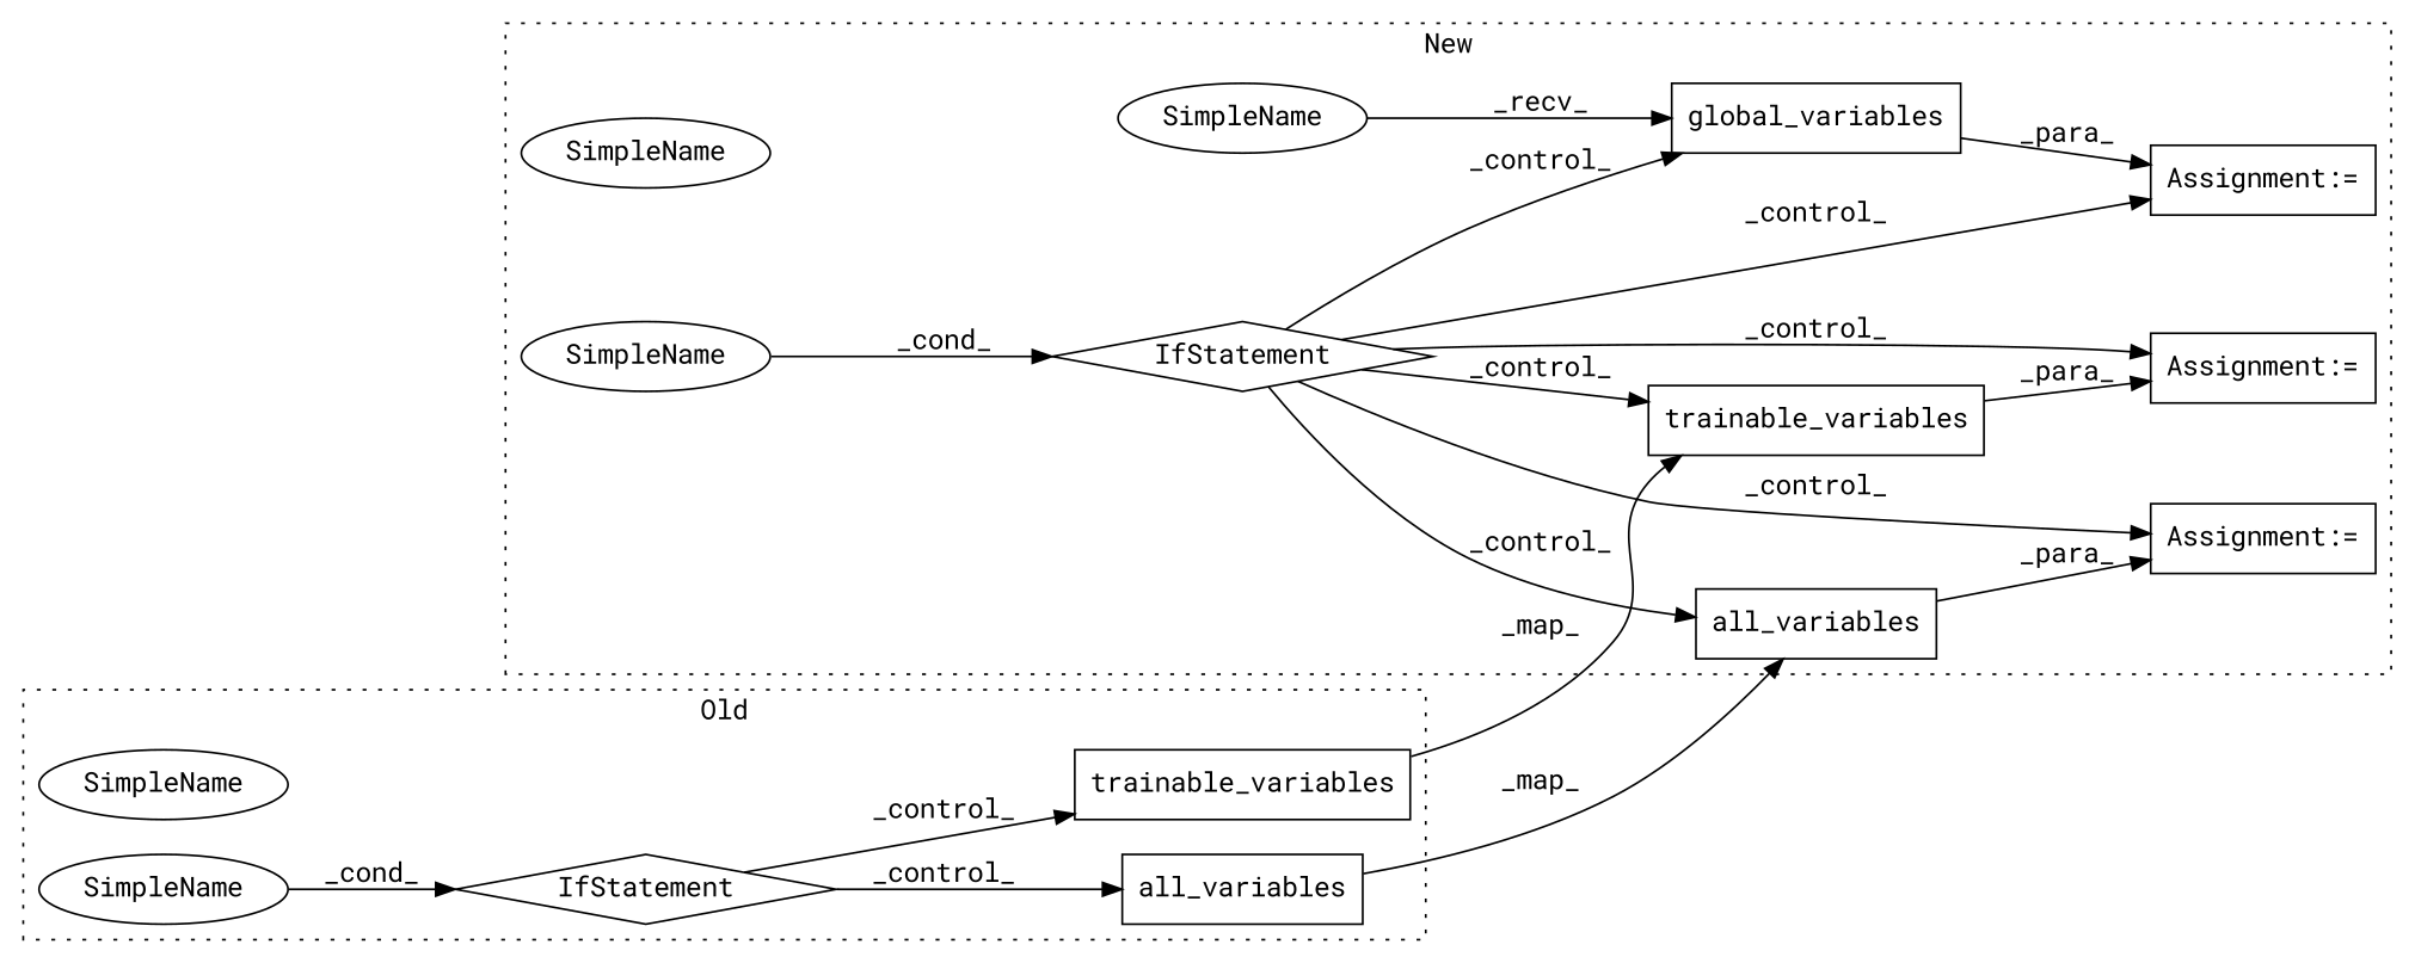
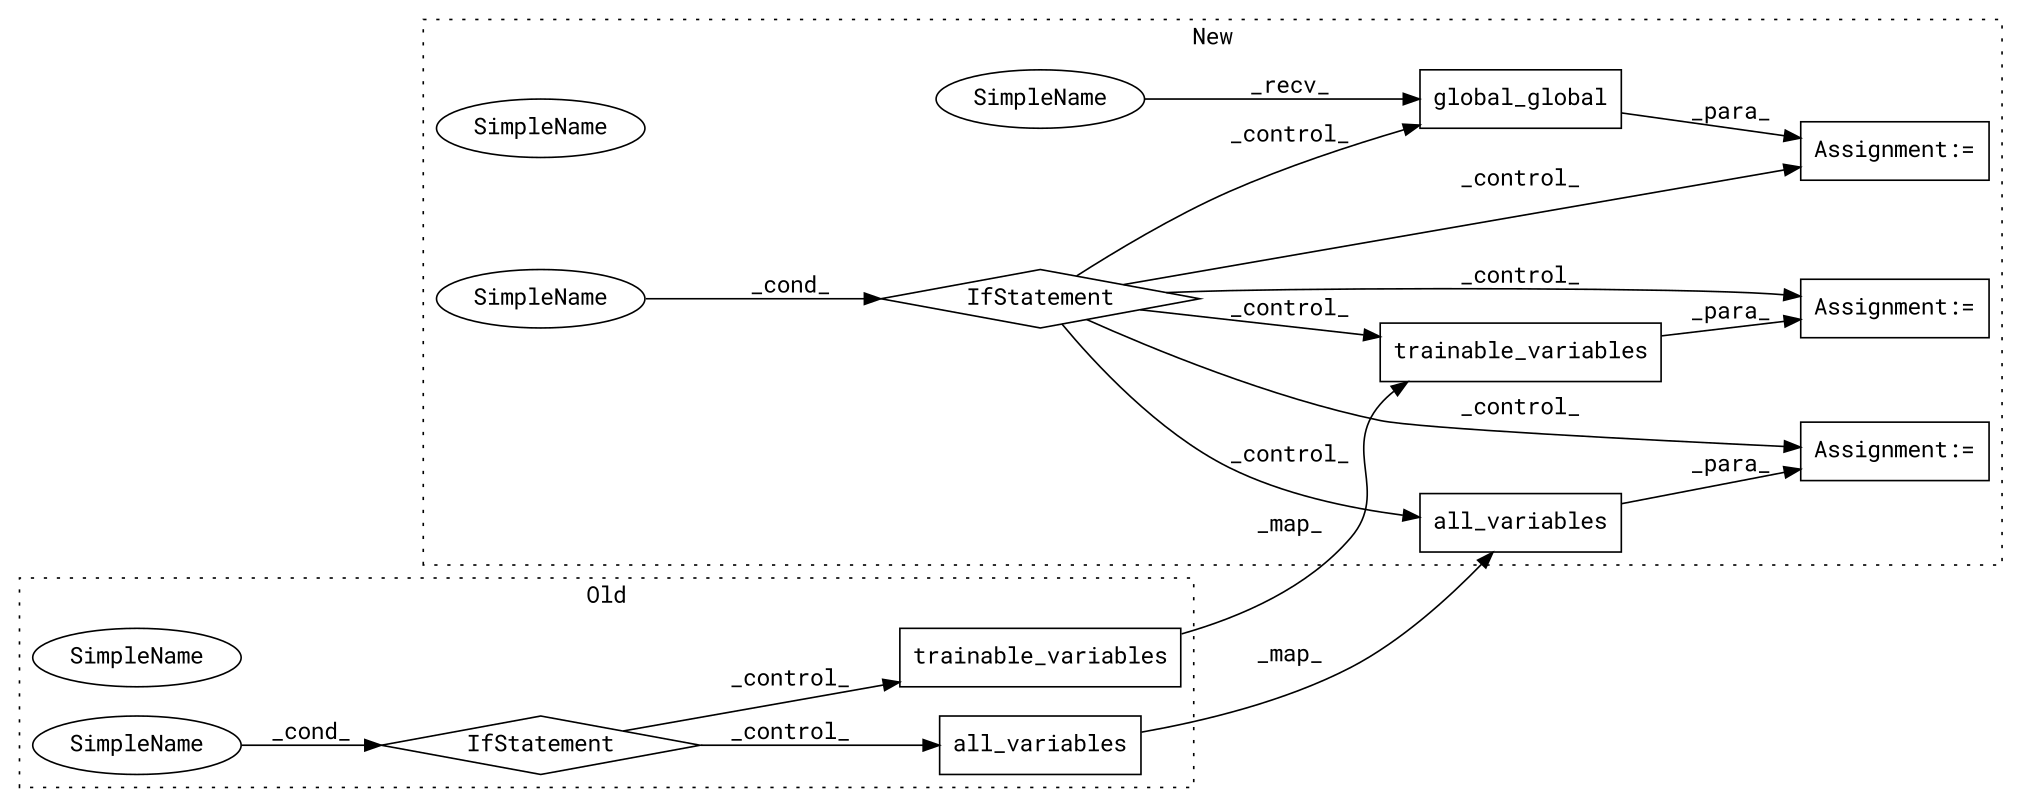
  digraph {
    rankdir=LR
    fontname="Roboto Mono"
    node [a=32 l=10 s=2102 shape=box fontname="Roboto Mono"]
    edge [fontname="Roboto Mono"]
    n1 [a=25 l=3 label=IfStatement s=2112 shape=diamond]
    n2 [l=21 label=trainable_variables s=2126]
    n3 [l=15 label=all_variables s=2161]
    n4 [a=42 label=SimpleName shape=ellipse]
    n5 [a=42 label=SimpleName shape=ellipse]
-   n6 [l=18 label=global_variables s=2483]
+   n6 [l=18 label=global_global s=2483]
    n7 [a=25 l="4,2" label=IfStatement s="2283,2297" shape=diamond]
    n8 [a=42 label=SimpleName s=2287 shape=ellipse]
    n9 [a=7 l=1 label="Assignment:=" s=2471]
    n10 [a=7 l=1 label="Assignment:=" s=2416]
    n11 [a=7 l=1 label="Assignment:=" s=2313]
    n12 [l=21 label=trainable_variables s=2325]
    n13 [l=15 label=all_variables s=2428]
    n14 [a=42 label=SimpleName s=2472 shape=ellipse]
    n15 [a=42 label=SimpleName s=2287 shape=ellipse]
    subgraph cluster_1 {
      label=Old
      style=dotted
      n1
      n2
      n3
      n4
      n5
    }
    subgraph cluster_2 {
      label=New
      style=dotted
      n6
      n7
      n8
      n9
      n10
      n11
      n12
      n13
      n14
      n15
    }
    n1 -> n2 [label=_control_]
    n1 -> n3 [label=_control_]
    n2 -> n12 [label=_map_]
    n3 -> n13 [label=_map_]
    n5 -> n1 [label=_cond_]
    n6 -> n9 [label=_para_]
    n7 -> n6 [label=_control_]
    n7 -> n9 [label=_control_]
    n7 -> n10 [label=_control_]
    n7 -> n11 [label=_control_]
    n7 -> n12 [label=_control_]
    n7 -> n13 [label=_control_]
    n12 -> n11 [label=_para_]
    n13 -> n10 [label=_para_]
    n14 -> n6 [label=_recv_]
    n15 -> n7 [label=_cond_]
  }
